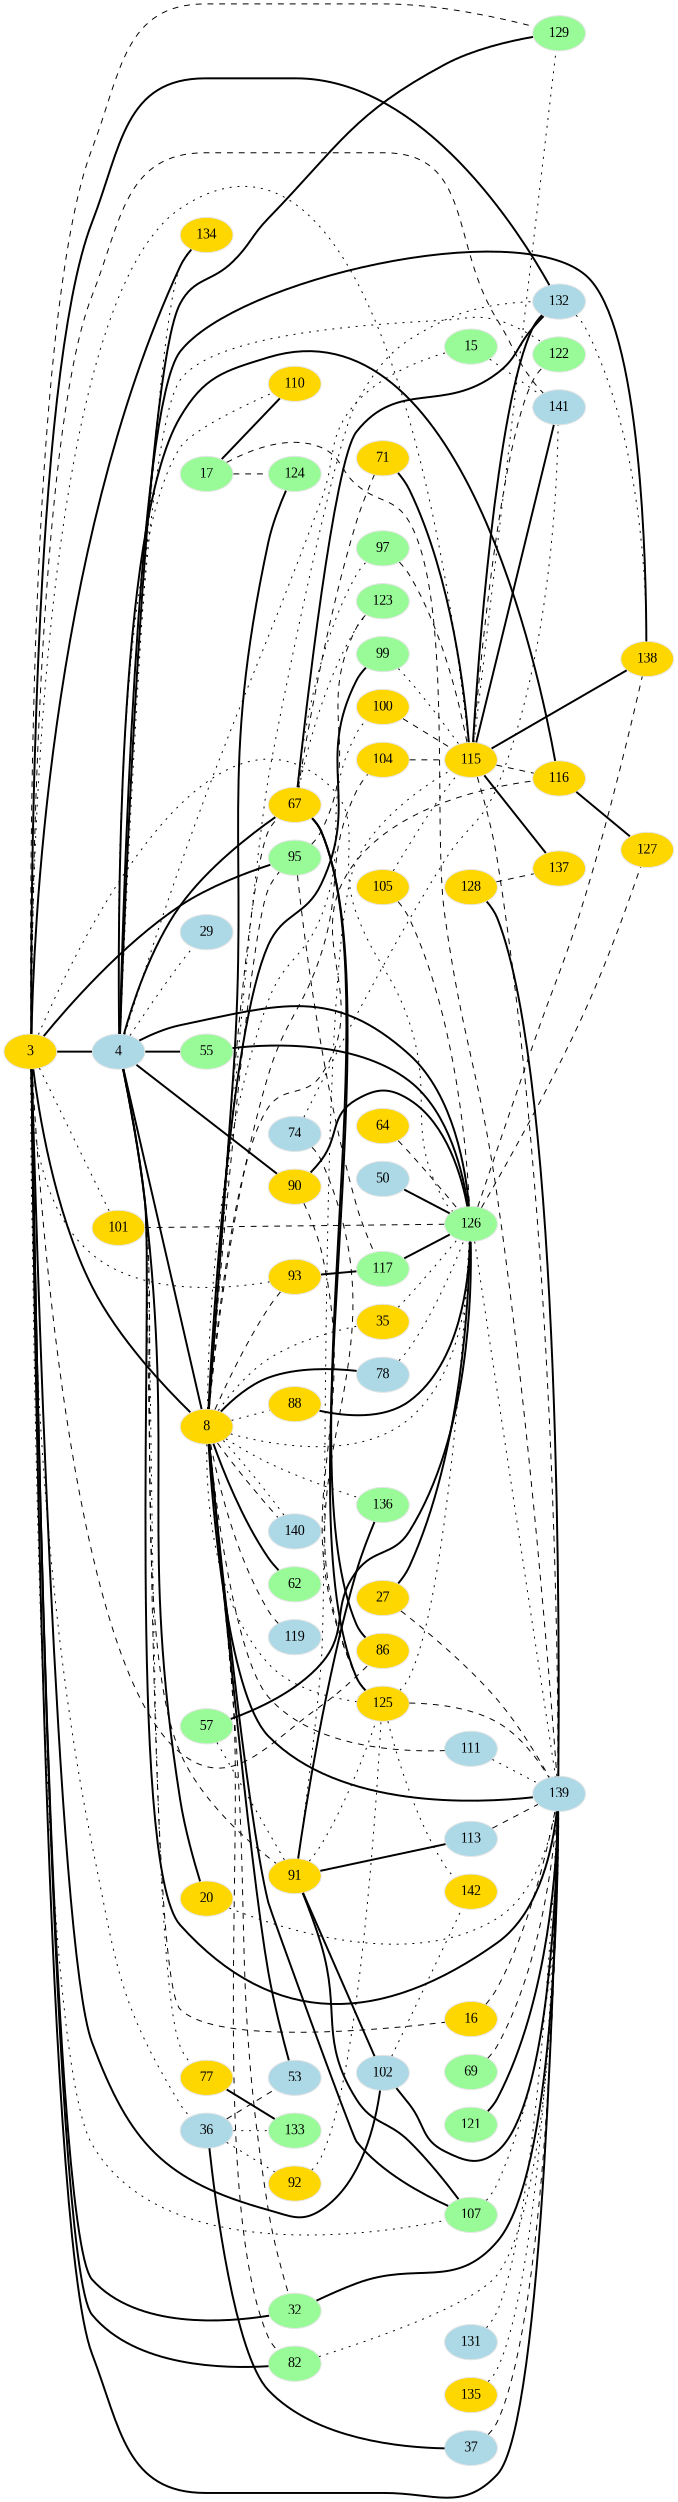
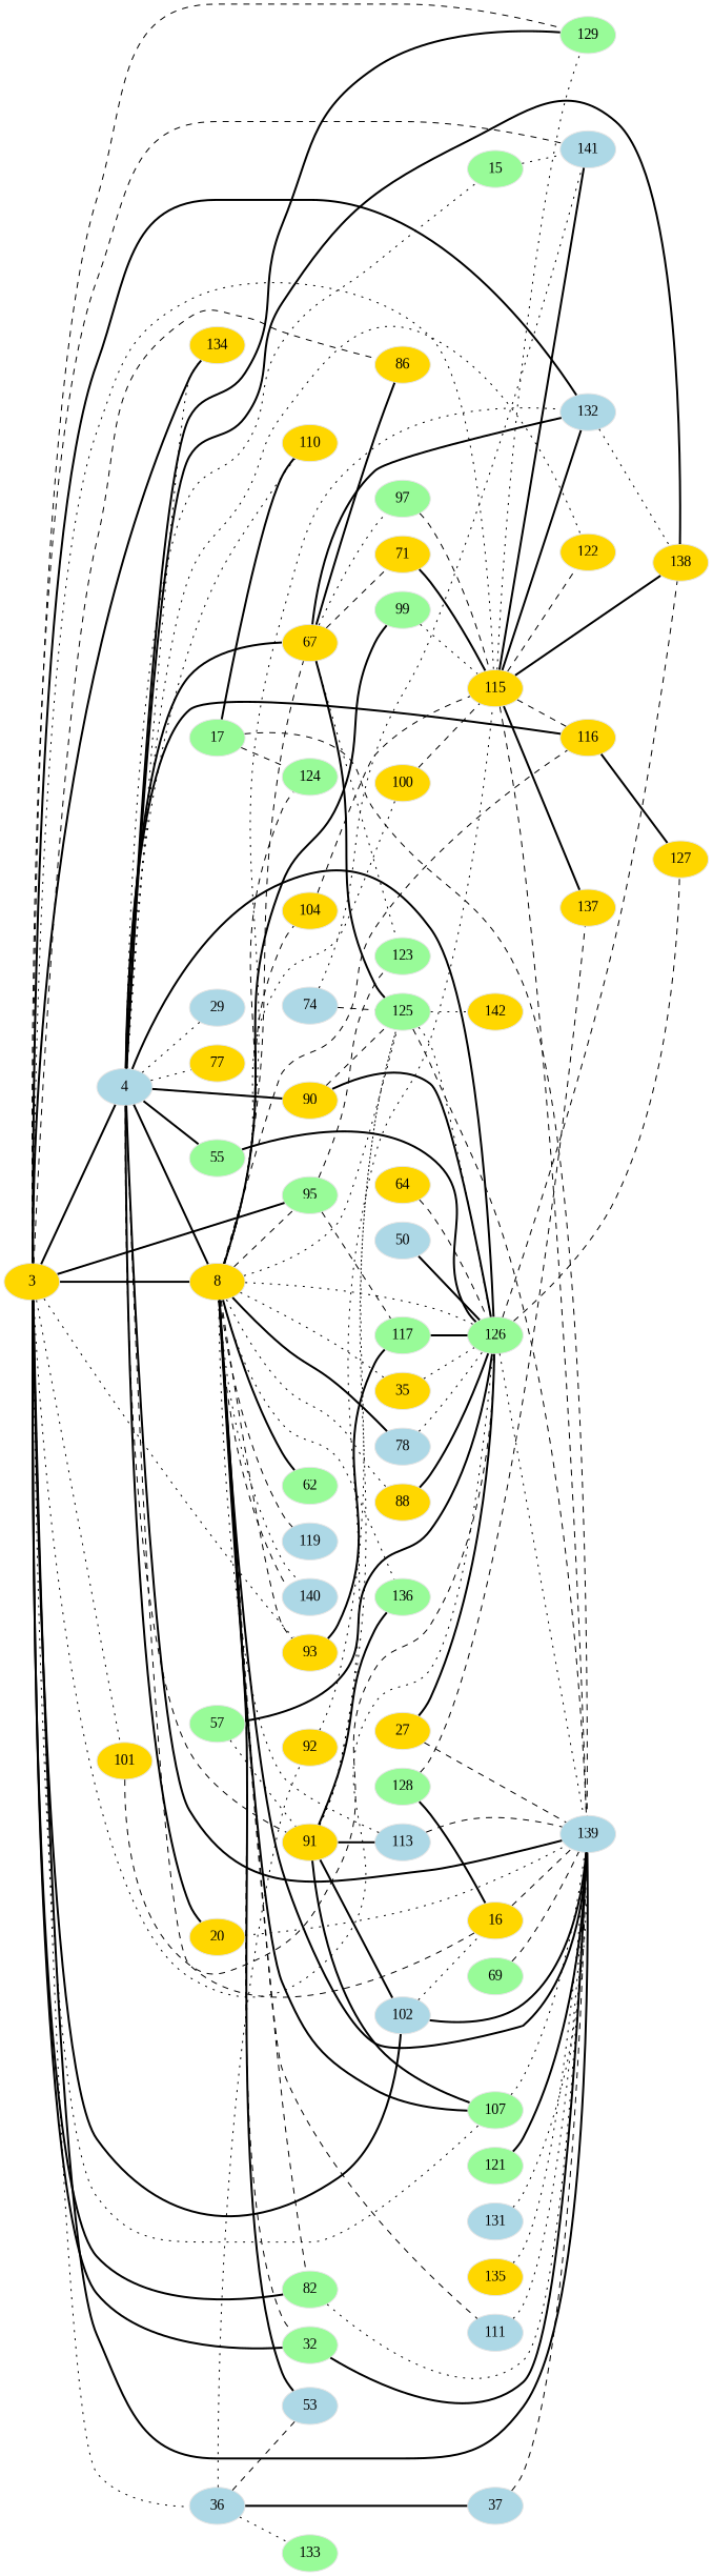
  graph {
    fontname="Liberation Serif"
    rankdir=LR
    node [color=gray90 fillcolor=gold fontname="Liberation Serif" style=filled]
    edge [fontname="Liberation Serif" style=bold]
    3 [super="+2"]
    4 [fillcolor=lightblue super="+1"]
    8 [super="+5"]
    32 [fillcolor=palegreen super="+22"]
    36 [fillcolor=lightblue]
    82 [fillcolor=palegreen super="+48"]
    86
    93 [super="+30"]
    95 [fillcolor=palegreen super="+94"]
    101
    102 [fillcolor=lightblue super="+40+84"]
    107 [fillcolor=palegreen super="+96+60"]
    115 [super="+19+42+89+81"]
    126 [fillcolor=palegreen super="+87+120"]
    129 [fillcolor=palegreen super="+47"]
    132 [fillcolor=lightblue super="+112+106"]
    134
    139 [fillcolor=lightblue super="+45+72+73+130+10"]
    141 [fillcolor=lightblue super="+13"]
    15 [fillcolor=palegreen]
    16
    20
    29 [fillcolor=lightblue]
    55 [fillcolor=palegreen]
    67 [super="+56"]
    77
    90 [super="+85"]
    91 [super="+75"]
    110
    116 [super="+83"]
-   122 [fillcolor=palegreen]
+   122
    138 [super="+54+109"]
    35
    53 [fillcolor=lightblue]
    62 [fillcolor=palegreen]
    78 [fillcolor=lightblue]
    88
    99 [fillcolor=palegreen]
    100 [super="+18"]
    104
    111 [fillcolor=lightblue]
    113 [fillcolor=lightblue super="+70"]
    119 [fillcolor=lightblue]
    124 [fillcolor=palegreen]
-   125 [super="+108+98"]
+   125 [fillcolor=palegreen super="+108+98"]
    136 [fillcolor=palegreen]
    140 [fillcolor=lightblue]
    37 [fillcolor=lightblue]
    92
    133 [fillcolor=palegreen]
    117 [fillcolor=palegreen super="+49"]
    123 [fillcolor=palegreen]
    142
    137
    127
    71
    97 [fillcolor=palegreen]
    50 [fillcolor=lightblue]
    n59 [fillcolor=palegreen label=17]
    27
    57 [fillcolor=palegreen]
    64
    69 [fillcolor=palegreen]
    74 [fillcolor=lightblue]
-   105
    121 [fillcolor=palegreen]
-   128
+   128 [fillcolor=palegreen]
    131 [fillcolor=lightblue]
    135
    3 -- 4 [weight=4]
    3 -- 8 [weight=4]
    3 -- 32
    3 -- 36 [style=dotted weight=2]
    3 -- 82
    3 -- 86 [style=dashed]
    3 -- 93 [style=dotted]
    3 -- 95 [weight=3]
    3 -- 101 [style=dotted]
    3 -- 102 [weight=2]
    3 -- 107 [style=dotted]
    3 -- 115 [style=dotted]
    3 -- 126 [style=dotted weight=6]
    3 -- 129 [style=dashed]
    3 -- 132 [weight=2]
    3 -- 134
    3 -- 139 [weight=4]
    3 -- 141 [style=dashed weight=3]
    4 -- 8 [weight=4]
    4 -- 126 [weight=6]
    4 -- 129
    4 -- 134 [style=dotted]
    4 -- 139 [weight=6]
    4 -- 15 [style=dotted]
    4 -- 16 [style=dashed]
    4 -- 20
    4 -- 29 [style=dotted weight=2]
    4 -- 55
    4 -- 67 [weight=3]
    4 -- 77 [style=dotted weight=2]
    4 -- 90
    4 -- 91 [style=dashed weight=3]
    4 -- 110 [style=dotted]
    4 -- 116 [weight=2]
    4 -- 122 [style=dotted]
    4 -- 138
    8 -- 32 [style=dashed]
    8 -- 82 [style=dashed]
    8 -- 93 [style=dashed]
    8 -- 95 [style=dashed]
    8 -- 107
    8 -- 126 [style=dotted weight=5]
    8 -- 132 [style=dotted weight=4]
    8 -- 139 [weight=6]
    8 -- 67 [style=dashed weight=3]
    8 -- 116 [style=dashed weight=2]
    8 -- 35 [style=dotted]
    8 -- 53
    8 -- 62
    8 -- 78
    8 -- 88 [style=dotted]
    8 -- 99
    8 -- 100 [style=dotted]
    8 -- 104 [style=dashed]
    8 -- 111 [style=dashed]
+   8 -- 113 [style=dotted]
    8 -- 119 [style=dashed weight=2]
-   8 -- 124
+   8 -- 124 [style=dashed]
    8 -- 125 [style=dotted weight=4]
    8 -- 136 [style=dotted]
    8 -- 140 [style=dashed]
    8 -- 140 [style=dotted]
    32 -- 139
    36 -- 53 [style=dashed]
    36 -- 37
    36 -- 92 [style=dotted]
    36 -- 133 [style=dotted]
    82 -- 139 [style=dotted]
    93 -- 117
    95 -- 117 [style=dashed]
    95 -- 123 [style=dashed]
    101 -- 126 [style=dashed]
    102 -- 139
-   102 -- 142 [style=dotted]
+   102 -- 16 [style=dotted]
    107 -- 139 [style=dotted weight=3]
    115 -- 129 [style=dotted]
    115 -- 132 [weight=2]
    115 -- 139 [style=dashed weight=7]
    115 -- 141
    115 -- 116 [style=dashed]
    115 -- 122 [style=dashed]
    115 -- 138
    115 -- 137
    126 -- 139 [style=dotted weight=7]
    126 -- 138 [style=dashed]
    126 -- 127 [style=dashed]
    132 -- 138 [style=dotted]
    15 -- 141 [style=dotted]
    16 -- 139 [style=dashed]
    20 -- 139 [style=dotted]
    55 -- 126
    67 -- 86
    67 -- 132
    67 -- 125
    67 -- 123 [style=dotted]
    67 -- 71 [style=dashed]
    67 -- 97 [style=dotted]
-   77 -- 133
    90 -- 126
    90 -- 125 [style=dashed]
    91 -- 102 [weight=2]
    91 -- 107
    91 -- 115 [style=dotted weight=2]
    91 -- 113
    91 -- 125 [style=dotted]
    91 -- 136
    116 -- 127
    35 -- 126 [style=dotted]
    78 -- 126 [style=dotted]
    88 -- 126
    99 -- 115 [style=dotted]
    100 -- 115 [style=dashed]
    104 -- 115 [style=dashed]
    111 -- 139 [style=dotted]
    113 -- 139 [style=dashed]
    125 -- 126 [style=dotted]
    125 -- 139 [style=dashed weight=4]
    125 -- 142 [style=dotted]
    37 -- 139 [style=dashed]
    92 -- 125 [style=dotted]
    117 -- 126 [weight=2]
    71 -- 115
    97 -- 115 [style=dashed]
    50 -- 126
    n59 -- 139 [style=dashed weight=2]
    n59 -- 110
    n59 -- 124 [style=dashed]
    27 -- 126
    27 -- 139 [style=dashed]
    57 -- 126
    57 -- 91 [style=dotted]
    64 -- 126 [style=dashed weight=2]
    69 -- 139 [style=dashed weight=2]
    74 -- 141 [style=dotted]
    74 -- 125 [style=dashed]
-   105 -- 115 [style=dotted]
-   105 -- 126 [style=dashed]
    121 -- 139 [weight=2]
-   128 -- 139 [weight=2]
+   128 -- 16 [weight=2]
    128 -- 137 [style=dashed]
    131 -- 139 [style=dotted]
    135 -- 139 [style=dotted]
  }
